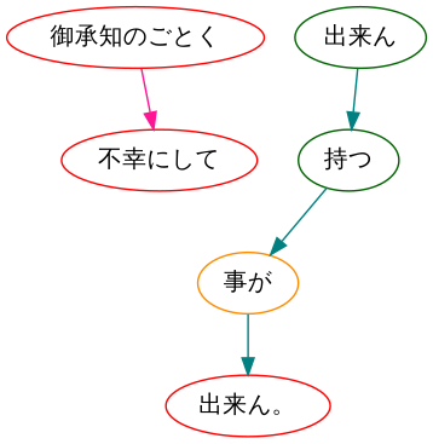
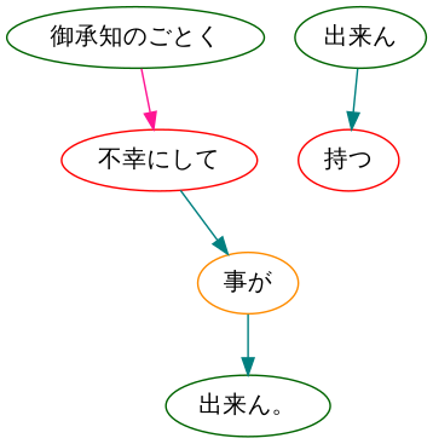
  digraph {
    fontname="Roboto Condensed"
    node [color=darkgreen fontname="Roboto Condensed"]
    edge [color=teal fontname="Roboto Condensed"]
-   n1 [color=red label="御承知のごとく"]
+   n1 [label="御承知のごとく"]
    n2 [color=red label="不幸にして"]
-   n3 [label="持つ"]
+   n3 [color=red label="持つ"]
    n4 [color=darkorange label="事が"]
    n5 [label="出来ん"]
-   n6 [color=red label="出来ん。"]
+   n6 [label="出来ん。"]
    n1 -> n2 [color=deeppink]
-   n3 -> n4
+   n2 -> n4
    n4 -> n6
    n5 -> n3
  }
